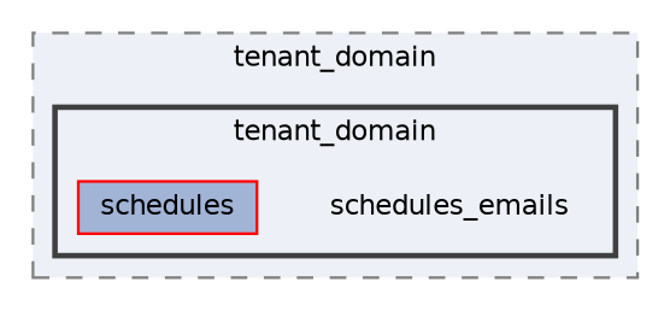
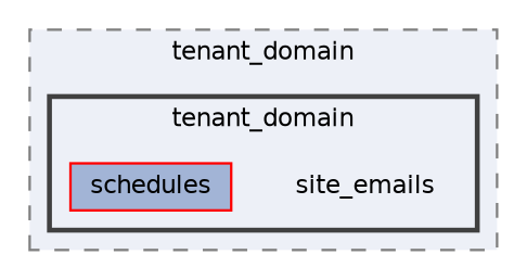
  digraph {
    compound=true
    node [fontname=Helvetica fontsize=10]
-   n1 [height=0.2 label=schedules_emails shape=plaintext width=0.4 color=black]
+   n1 [height=0.2 label=site_emails shape=plaintext width=0.4 color=black]
    n2 [color=red fillcolor="#a2b4d6" height=0.2 label=schedules shape=box style=filled width=0.4]
    subgraph cluster_1 {
      bgcolor="#edf0f7"
      fontname=Helvetica
      fontsize=10
      label=tenant_domain
      pencolor=grey50
      style="filled,dashed"
      subgraph cluster_2 {
        bgcolor="#edf0f7"
        fontname=Helvetica
        fontsize=10
        pencolor=grey25
        style="filled,bold"
        n1
        n2
      }
    }
  }
